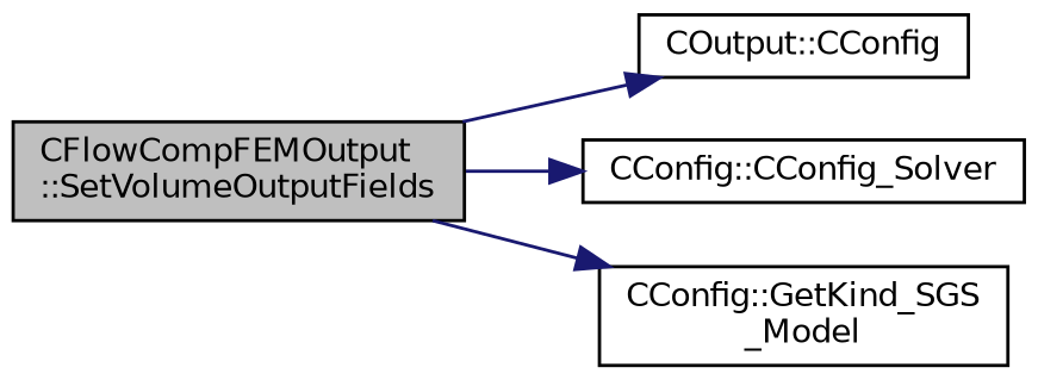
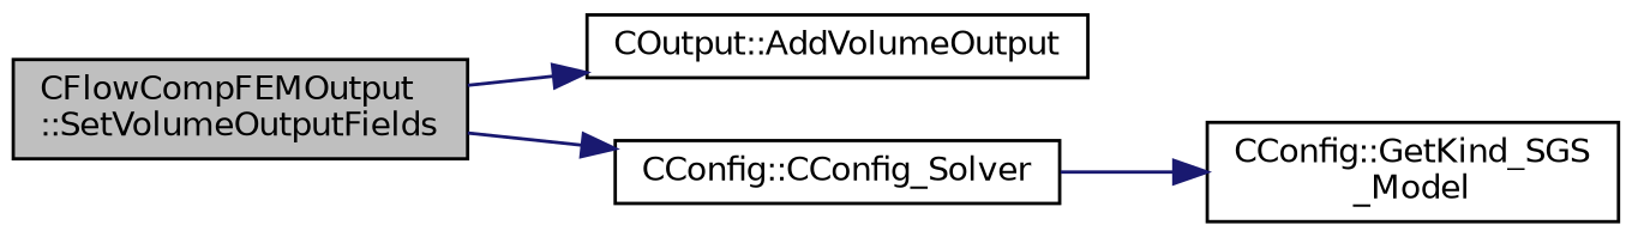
  digraph {
    rankdir=LR
    node [color=black fillcolor=white fontname=Helvetica fontsize=10 shape=record style=filled]
    edge [color=midnightblue fontname=Helvetica fontsize=10 labelfontname=Helvetica labelfontsize=10 style=solid]
    n1 [fillcolor=grey75 fontcolor=black height=0.2 label="CFlowCompFEMOutput\l::SetVolumeOutputFields" width=0.4]
-   n2 [height=0.2 label="COutput::CConfig" width=0.4]
+   n2 [height=0.2 label="COutput::AddVolumeOutput" width=0.4]
    n3 [height=0.2 label="CConfig::CConfig_Solver" width=0.4]
    n4 [height=0.2 label="CConfig::GetKind_SGS\l_Model" width=0.4]
    n1 -> n2
    n1 -> n3
-   n1 -> n4
+   n3 -> n4
  }
